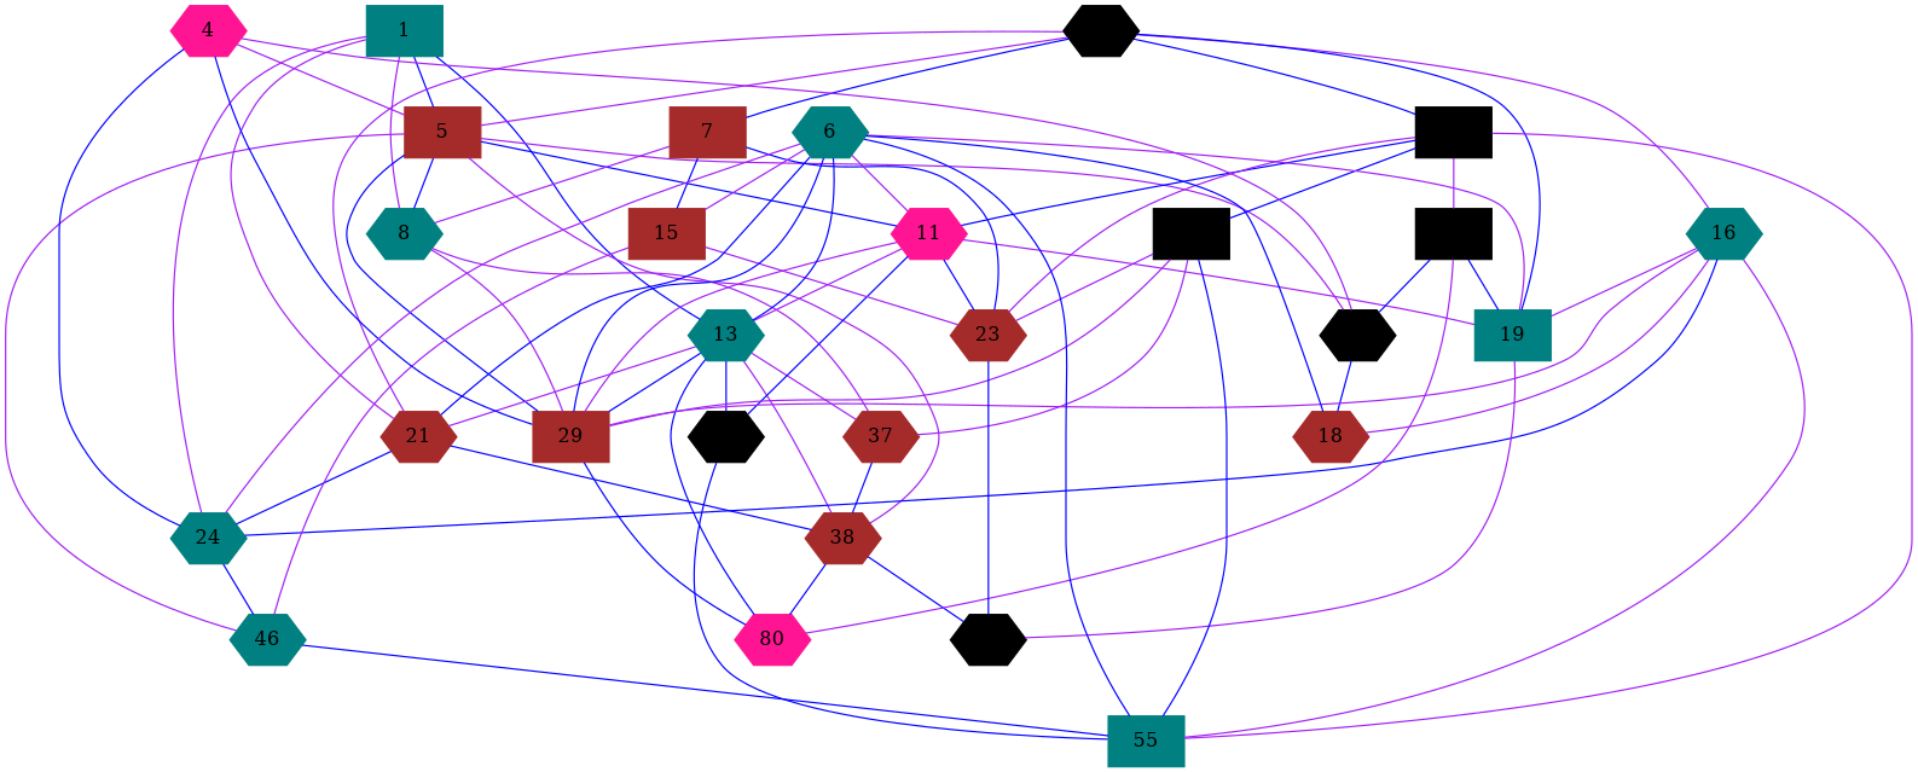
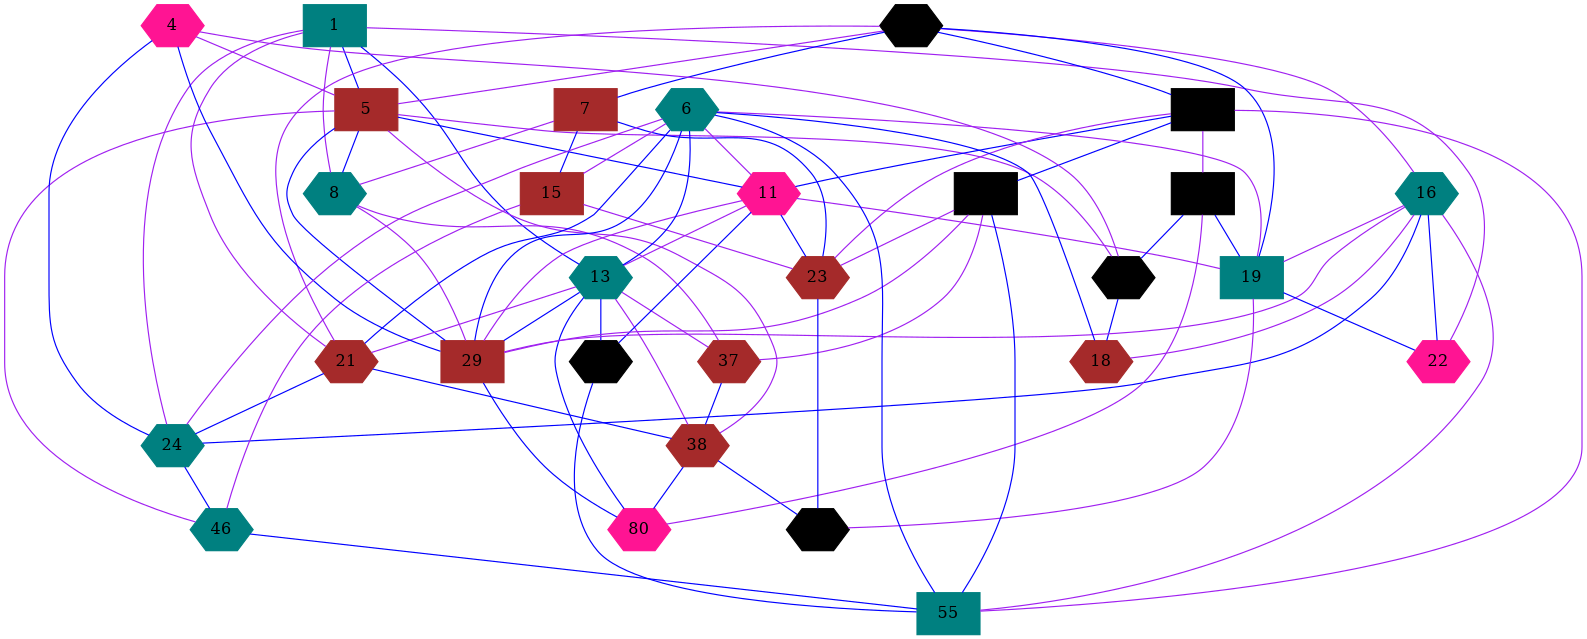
  graph {
    node [color=teal shape=hexagon style=filled]
    edge [color=blue]
    1 [shape=box super="+20"]
    5 [color=brown shape=box super="+27"]
    8 [super="+41"]
    13 [super="+17+33"]
    21 [color=brown super="+42"]
+   22 [color=deeppink]
    24 [super="+28"]
    11 [color=deeppink super="+35+30"]
    14 [color=black]
    29 [color=brown shape=box super="+44+43"]
    38 [color=brown super="+56"]
    46
    37 [color=brown]
    n14 [color=deeppink label=80]
    53 [color=black]
    2 [color=black super="+31"]
    3 [color=black shape=box super="+47"]
    7 [color=brown shape=box]
    16 [super="+45"]
    19 [shape=box super="+26"]
    10 [color=black shape=box]
    12 [color=black shape=box super="+36"]
    23 [color=brown super="+32"]
    55 [shape=box super="+57"]
    15 [color=brown shape=box super="+59"]
    18 [color=brown]
    49 [color=black]
    4 [color=deeppink]
    6 [super="+54+9+25"]
    1 -- 5
    1 -- 8 [color=purple]
    1 -- 13
    1 -- 21 [color=purple]
+   1 -- 22 [color=purple]
    1 -- 24 [color=purple]
    5 -- 8 [weight=2]
    5 -- 11
    5 -- 14 [color=purple]
    5 -- 29
    5 -- 38 [color=purple]
    5 -- 46 [color=purple]
    8 -- 29 [color=purple]
    8 -- 37 [color=purple]
    13 -- 21 [color=purple]
    13 -- 29
    13 -- 38 [color=purple]
    13 -- 37 [color=purple]
    13 -- n14
    13 -- 53 [weight=2]
    21 -- 24
    21 -- 38
    24 -- 46
    11 -- 13 [color=purple]
    11 -- 29 [color=purple]
    11 -- 53
    11 -- 19 [color=purple]
    11 -- 23
    14 -- 18
    29 -- n14
    38 -- n14
    38 -- 49
    46 -- 55
    37 -- 38
    53 -- 55
    2 -- 5 [color=purple]
    2 -- 21 [color=purple]
    2 -- 3
    2 -- 7
    2 -- 16 [color=purple]
    2 -- 19
    3 -- 11
    3 -- 10 [color=purple]
    3 -- 12
    3 -- 23 [color=purple]
    3 -- 55 [color=purple]
    7 -- 8 [color=purple]
    7 -- 23
    7 -- 15
+   16 -- 22 [weight=2]
    16 -- 24
    16 -- 29 [color=purple]
    16 -- 19 [color=purple]
    16 -- 55 [color=purple]
    16 -- 18 [color=purple]
+   19 -- 22
    19 -- 49 [color=purple weight=2]
    10 -- 14
    10 -- n14 [color=purple]
    10 -- 19
    12 -- 29 [color=purple weight=2]
    12 -- 37 [color=purple]
    12 -- 23 [color=purple]
    12 -- 55
    23 -- 49
    15 -- 46 [color=purple]
    15 -- 23 [color=purple]
    4 -- 5 [color=purple]
    4 -- 24
    4 -- 14 [color=purple]
    4 -- 29
    6 -- 13
    6 -- 21
    6 -- 24 [color=purple]
    6 -- 11 [color=purple]
    6 -- 29
    6 -- 19 [color=purple]
    6 -- 55
    6 -- 15 [color=purple weight=3]
    6 -- 18 [weight=2]
  }
